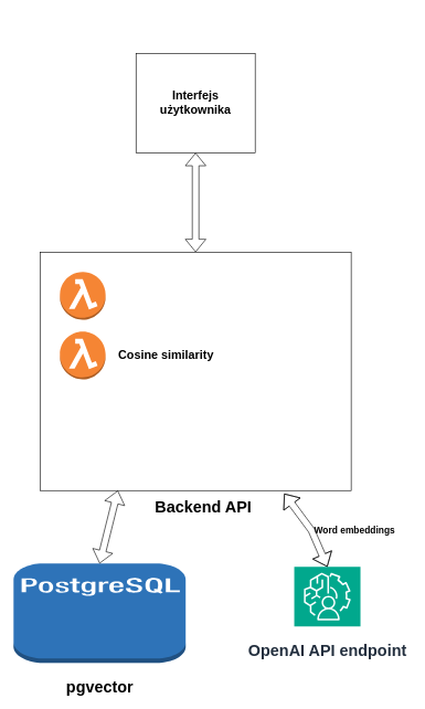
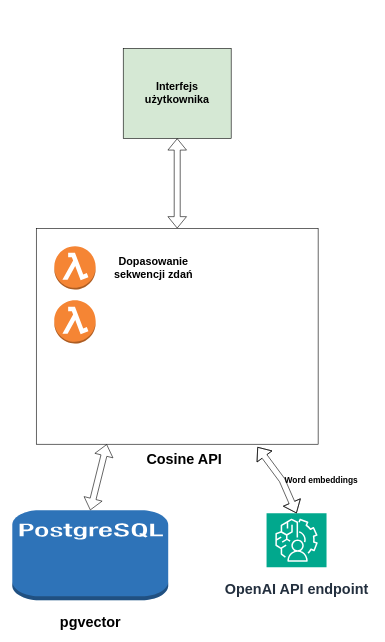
  <mxCell id="0" />
  <mxCell id="1" parent="0" />
- <mxCell id="2" value="&lt;h2&gt;Interfejs użytkownika&lt;/h2&gt;" style="rounded=0;whiteSpace=wrap;html=1;" vertex="1" parent="1"><mxGeometry x="205" y="80" width="180" height="150" as="geometry" /></mxCell>
+ <mxCell id="2" value="&lt;h2&gt;Interfejs użytkownika&lt;/h2&gt;" style="rounded=0;whiteSpace=wrap;html=1;fillColor=#d5e8d4;" vertex="1" parent="1"><mxGeometry x="205" y="80" width="180" height="150" as="geometry" /></mxCell>
  <mxCell id="3" value="&lt;h1&gt;OpenAI API endpoint&lt;/h1&gt;&lt;div&gt;&lt;br&gt;&lt;/div&gt;" style="sketch=0;points=[[0,0,0],[0.25,0,0],[0.5,0,0],[0.75,0,0],[1,0,0],[0,1,0],[0.25,1,0],[0.5,1,0],[0.75,1,0],[1,1,0],[0,0.25,0],[0,0.5,0],[0,0.75,0],[1,0.25,0],[1,0.5,0],[1,0.75,0]];outlineConnect=0;fontColor=#232F3E;fillColor=#01A88D;strokeColor=#ffffff;dashed=0;verticalLabelPosition=bottom;verticalAlign=top;align=center;html=1;fontSize=12;fontStyle=0;aspect=fixed;shape=mxgraph.aws4.resourceIcon;resIcon=mxgraph.aws4.augmented_ai;" vertex="1" parent="1"><mxGeometry x="444" y="855" width="100" height="90" as="geometry" /></mxCell>
  <mxCell id="4" value="" style="rounded=0;whiteSpace=wrap;html=1;align=center;" vertex="1" parent="1"><mxGeometry x="60" y="380" width="470" height="360" as="geometry" /></mxCell>
  <mxCell id="5" value="&lt;h1&gt;pgvector &lt;br&gt;&lt;/h1&gt;" style="outlineConnect=0;dashed=0;verticalLabelPosition=bottom;verticalAlign=top;align=center;html=1;shape=mxgraph.aws3.postgre_sql_instance;fillColor=#2E73B8;gradientColor=none;" vertex="1" parent="1"><mxGeometry x="20" y="850" width="260" height="150" as="geometry" /></mxCell>
  <mxCell id="6" value="" style="shape=flexArrow;endArrow=classic;startArrow=classic;html=1;rounded=0;exitX=0.5;exitY=0;exitDx=0;exitDy=0;entryX=0.5;entryY=1;entryDx=0;entryDy=0;" edge="1" parent="1" source="4" target="2"><mxGeometry width="100" height="100" relative="1" as="geometry"><mxPoint x="160" y="310" as="sourcePoint" /><mxPoint x="260" y="170" as="targetPoint" /></mxGeometry></mxCell>
  <mxCell id="7" value="&lt;h3&gt;Word embeddings&lt;/h3&gt;" style="text;html=1;align=center;verticalAlign=middle;resizable=0;points=[];autosize=1;strokeColor=none;fillColor=none;" vertex="1" parent="1"><mxGeometry x="465" y="770" width="140" height="60" as="geometry" /></mxCell>
  <mxCell id="8" value="" style="shape=flexArrow;endArrow=classic;startArrow=classic;html=1;rounded=0;entryX=0.5;entryY=0;entryDx=0;entryDy=0;entryPerimeter=0;exitX=0.25;exitY=1;exitDx=0;exitDy=0;" edge="1" parent="1" source="4" target="5"><mxGeometry width="100" height="100" relative="1" as="geometry"><mxPoint x="220" y="600" as="sourcePoint" /><mxPoint x="270" y="730" as="targetPoint" /></mxGeometry></mxCell>
  <mxCell id="9" value="" style="shape=flexArrow;endArrow=classic;startArrow=classic;html=1;rounded=0;exitX=0.5;exitY=0;exitDx=0;exitDy=0;exitPerimeter=0;entryX=0.785;entryY=1.013;entryDx=0;entryDy=0;entryPerimeter=0;" edge="1" parent="1" source="3" target="4"><mxGeometry width="100" height="100" relative="1" as="geometry"><mxPoint x="200" y="560" as="sourcePoint" /><mxPoint x="300" y="460" as="targetPoint" /><Array as="points"><mxPoint x="470" y="800" /></Array></mxGeometry></mxCell>
- <mxCell id="10" value="&lt;h1&gt;Backend API&lt;br&gt;&lt;/h1&gt;" style="text;html=1;align=center;verticalAlign=middle;whiteSpace=wrap;rounded=0;" vertex="1" parent="1"><mxGeometry x="222.5" y="750" width="167.5" height="30" as="geometry" /></mxCell>
+ <mxCell id="10" value="&lt;h1&gt;Cosine API&lt;br&gt;&lt;/h1&gt;" style="text;html=1;align=center;verticalAlign=middle;whiteSpace=wrap;rounded=0;" vertex="1" parent="1"><mxGeometry x="222.5" y="750" width="167.5" height="30" as="geometry" /></mxCell>
  <mxCell id="11" value="" style="outlineConnect=0;dashed=0;verticalLabelPosition=bottom;verticalAlign=top;align=center;html=1;shape=mxgraph.aws3.lambda_function;fillColor=#F58534;gradientColor=none;" vertex="1" parent="1"><mxGeometry x="90" y="500" width="69" height="72" as="geometry" /></mxCell>
- <mxCell id="12" value="&lt;h2&gt;Cosine similarity&lt;/h2&gt;" style="text;html=1;align=center;verticalAlign=middle;whiteSpace=wrap;rounded=0;" vertex="1" parent="1"><mxGeometry x="168" y="521" width="165" height="30" as="geometry" /></mxCell>
  <mxCell id="13" value="" style="outlineConnect=0;dashed=0;verticalLabelPosition=bottom;verticalAlign=top;align=center;html=1;shape=mxgraph.aws3.lambda_function;fillColor=#F58534;gradientColor=none;" vertex="1" parent="1"><mxGeometry x="90" y="410" width="69" height="72" as="geometry" /></mxCell>
+ <mxCell id="14" value="&lt;h2&gt;Dopasowanie sekwencji zdań&lt;br&gt;&lt;/h2&gt;" style="text;html=1;align=center;verticalAlign=middle;whiteSpace=wrap;rounded=0;" vertex="1" parent="1"><mxGeometry x="168" y="431" width="175" height="30" as="geometry" /></mxCell>
  <mxCell id="15" value="" style="shape=image;imageAspect=0;aspect=fixed;verticalLabelPosition=bottom;verticalAlign=top;image=https://teamquest.pl/img/static/blog/fastapi.png.webp;" vertex="1" parent="1"><mxGeometry x="400" y="470" width="220" height="79.54" as="geometry" /></mxCell>
  <mxCell id="16" value="" style="shape=image;imageAspect=0;aspect=fixed;verticalLabelPosition=bottom;verticalAlign=top;image=https://upload.wikimedia.org/wikipedia/commons/c/c3/Python-logo-notext.svg;" vertex="1" parent="1"><mxGeometry x="452.5" y="326" width="123" height="135" as="geometry" /></mxCell>
  <mxCell id="17" value="" style="shape=image;imageAspect=0;aspect=fixed;verticalLabelPosition=bottom;verticalAlign=top;image=https://upload.wikimedia.org/wikipedia/commons/a/a7/React-icon.svg;" vertex="1" parent="1"><mxGeometry x="324" y="20" width="120" height="120" as="geometry" /></mxCell>
